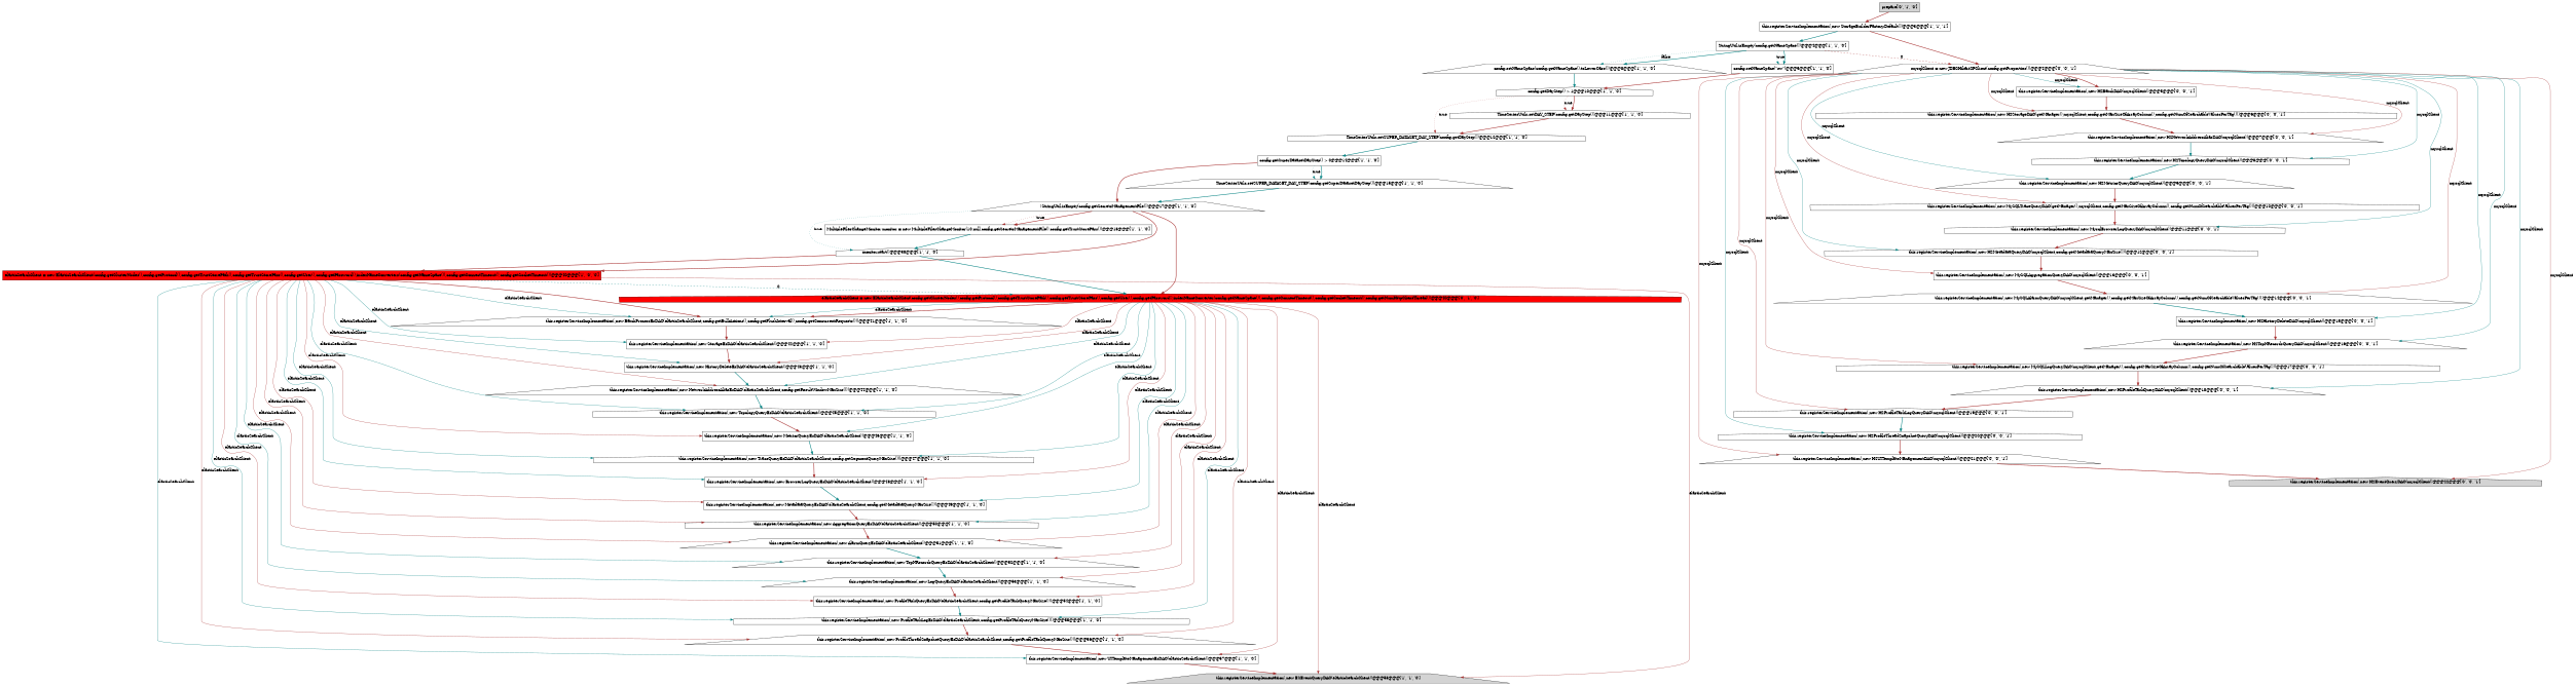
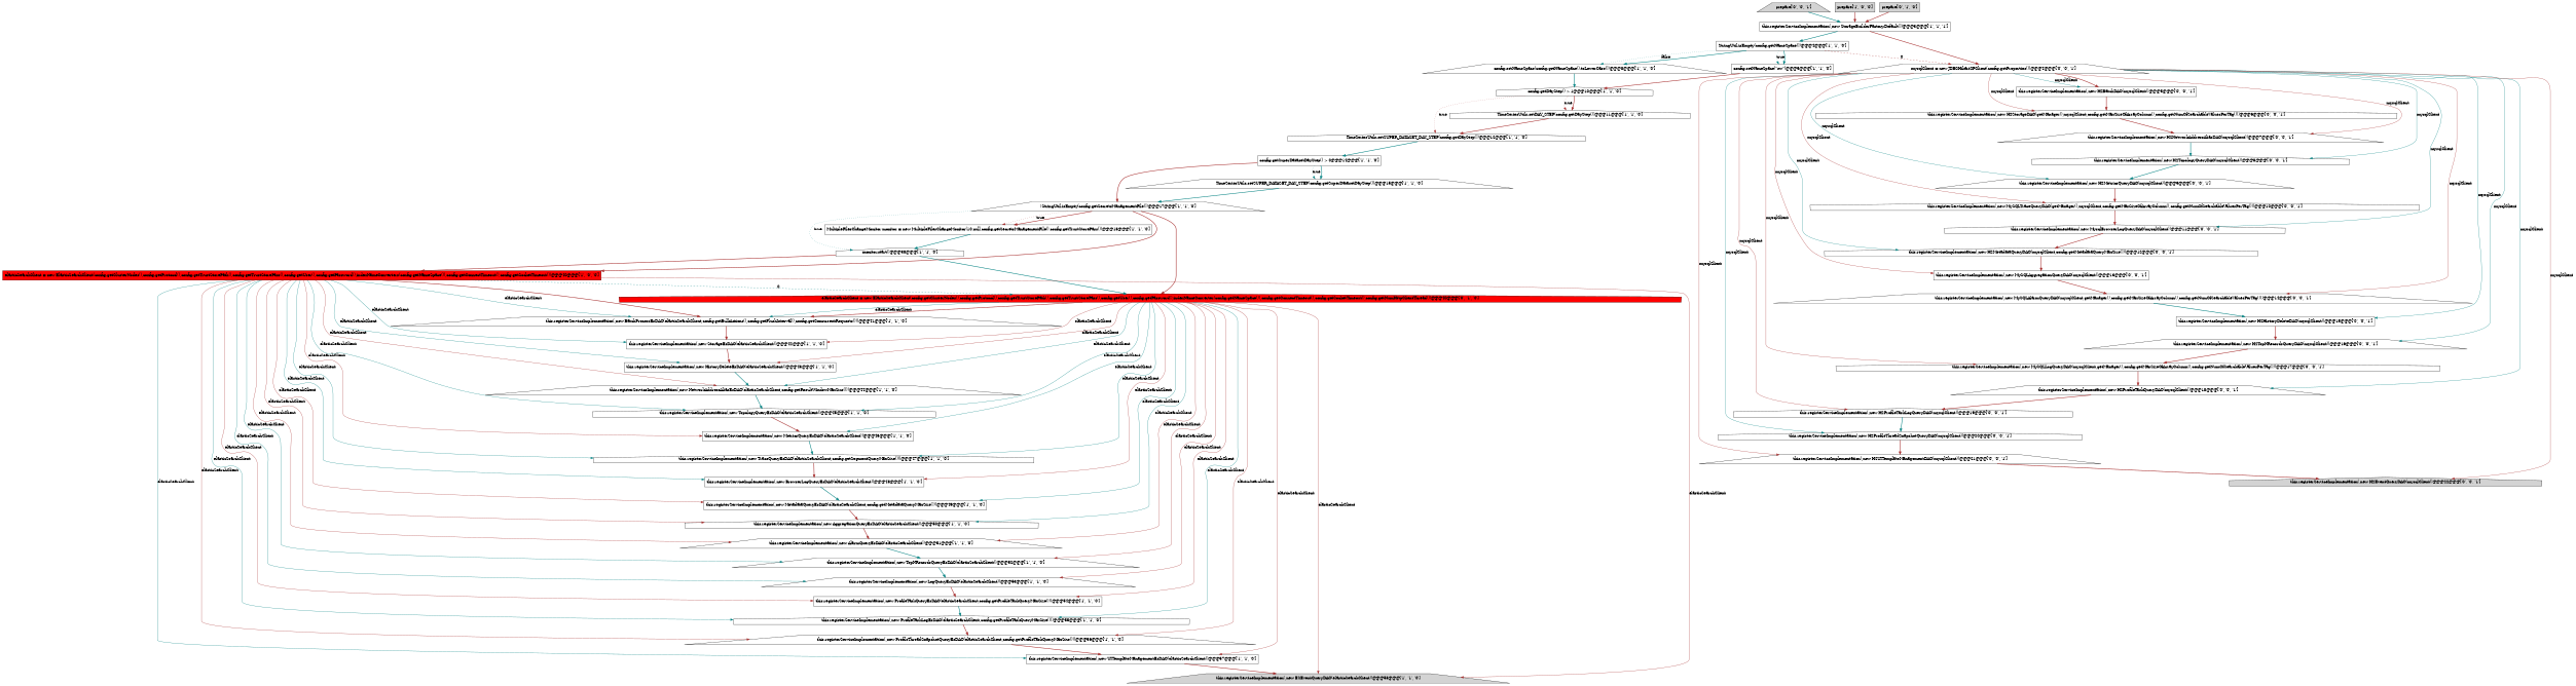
  digraph {
    node [fillcolor=white shape=trapezium style=filled]
    edge [color=brown style=bold]
    n1 [label="this.registerServiceImplementation(,new H2ProfileTaskQueryDAO(mysqlClient))@@@18@@@['0', '0', '1']"]
    n2 [label="this.registerServiceImplementation(,new H2ProfileTaskLogQueryDAO(mysqlClient))@@@19@@@['0', '0', '1']" shape=house]
    n3 [label="this.registerServiceImplementation(,new H2ProfileThreadSnapshotQueryDAO(mysqlClient))@@@20@@@['0', '0', '1']" shape=house]
    n4 [label="this.registerServiceImplementation(,new NetworkAddressAliasEsDAO(elasticSearchClient,config.getResultWindowMaxSize()))@@@44@@@['1', '1', '0']"]
    n5 [label="this.registerServiceImplementation(,new TopologyQueryEsDAO(elasticSearchClient))@@@45@@@['1', '1', '0']" shape=house]
    n6 [label="this.registerServiceImplementation(,new MetricsQueryEsDAO(elasticSearchClient))@@@46@@@['1', '1', '0']" shape=box]
+   n7 [fillcolor=lightgray label="prepare['0', '0', '1']"]
    n8 [label="this.registerServiceImplementation(,new StorageBuilderFactory.Default())@@@3@@@['1', '1', '1']" shape=box]
    n9 [label="mysqlClient = new JDBCHikariCPClient(config.getProperties())@@@4@@@['0', '0', '1']"]
    n10 [label="StringUtil.isEmpty(config.getNameSpace())@@@4@@@['1', '1', '0']" shape=box]
+   n11 [fillcolor=lightgray label="prepare['1', '0', '0']" shape=box]
    n12 [label="monitor.start()@@@38@@@['1', '1', '0']" shape=house]
    n13 [fillcolor=red label="elasticSearchClient = new ElasticSearchClient(config.getClusterNodes(),config.getProtocol(),config.getTrustStorePath(),config.getTrustStorePass(),config.getUser(),config.getPassword(),indexNameConverter(config.getNameSpace()),config.getConnectTimeout(),config.getSocketTimeout(),config.getNumHttpClientThread())@@@40@@@['0', '1', '0']" shape=house]
    n14 [fillcolor=red label="elasticSearchClient = new ElasticSearchClient(config.getClusterNodes(),config.getProtocol(),config.getTrustStorePath(),config.getTrustStorePass(),config.getUser(),config.getPassword(),indexNameConverters(config.getNameSpace()),config.getConnectTimeout(),config.getSocketTimeout())@@@40@@@['1', '0', '0']" shape=box]
    n15 [label="this.registerServiceImplementation(,new TopNRecordsQueryEsDAO(elasticSearchClient))@@@52@@@['1', '1', '0']"]
    n16 [label="this.registerServiceImplementation(,new LogQueryEsDAO(elasticSearchClient))@@@53@@@['1', '1', '0']"]
    n17 [label="this.registerServiceImplementation(,new TraceQueryEsDAO(elasticSearchClient,config.getSegmentQueryMaxSize()))@@@47@@@['1', '1', '0']" shape=house]
    n18 [label="this.registerServiceImplementation(,new UITemplateManagementEsDAO(elasticSearchClient))@@@57@@@['1', '1', '0']" shape=box]
    n19 [fillcolor=lightgray label="this.registerServiceImplementation(,new ESEventQueryDAO(elasticSearchClient))@@@58@@@['1', '1', '0']"]
    n20 [label="this.registerServiceImplementation(,new AggregationQueryEsDAO(elasticSearchClient))@@@50@@@['1', '1', '0']" shape=house]
    n21 [label="this.registerServiceImplementation(,new AlarmQueryEsDAO(elasticSearchClient))@@@51@@@['1', '1', '0']"]
    n22 [label="this.registerServiceImplementation(,new ProfileTaskLogEsDAO(elasticSearchClient,config.getProfileTaskQueryMaxSize()))@@@55@@@['1', '1', '0']" shape=house]
    n23 [label="this.registerServiceImplementation(,new ProfileThreadSnapshotQueryEsDAO(elasticSearchClient,config.getProfileTaskQueryMaxSize()))@@@56@@@['1', '1', '0']"]
    n24 [label="this.registerServiceImplementation(,new ProfileTaskQueryEsDAO(elasticSearchClient,config.getProfileTaskQueryMaxSize()))@@@54@@@['1', '1', '0']" shape=box]
    n25 [label="this.registerServiceImplementation(,new StorageEsDAO(elasticSearchClient))@@@42@@@['1', '1', '0']" shape=box]
    n26 [label="this.registerServiceImplementation(,new HistoryDeleteEsDAO(elasticSearchClient))@@@43@@@['1', '1', '0']" shape=box]
    n27 [label="this.registerServiceImplementation(,new BrowserLogQueryEsDAO(elasticSearchClient))@@@48@@@['1', '1', '0']" shape=box]
    n28 [label="this.registerServiceImplementation(,new MetadataQueryEsDAO(elasticSearchClient,config.getMetadataQueryMaxSize()))@@@49@@@['1', '1', '0']" shape=box]
    n29 [label="this.registerServiceImplementation(,new BatchProcessEsDAO(elasticSearchClient,config.getBulkActions(),config.getFlushInterval(),config.getConcurrentRequests()))@@@41@@@['1', '1', '0']"]
    n30 [label="this.registerServiceImplementation(,new H2BatchDAO(mysqlClient))@@@5@@@['0', '0', '1']" shape=box]
    n31 [label="this.registerServiceImplementation(,new H2StorageDAO(getManager(),mysqlClient,config.getMaxSizeOfArrayColumn(),config.getNumOfSearchableValuesPerTag()))@@@6@@@['0', '0', '1']" shape=house]
    n32 [label="this.registerServiceImplementation(,new H2NetworkAddressAliasDAO(mysqlClient))@@@7@@@['0', '0', '1']"]
    n33 [label="config.setNameSpace(config.getNameSpace().toLowerCase())@@@8@@@['1', '1', '0']"]
    n34 [label="config.getDayStep() > 1@@@10@@@['1', '1', '0']" shape=house]
    n35 [label="TimeSeriesUtils.setDAY_STEP(config.getDayStep())@@@11@@@['1', '1', '0']" shape=house]
    n36 [label="TimeSeriesUtils.setSUPER_DATASET_DAY_STEP(config.getDayStep())@@@12@@@['1', '1', '0']" shape=house]
    n37 [label="this.registerServiceImplementation(,new H2HistoryDeleteDAO(mysqlClient))@@@15@@@['0', '0', '1']" shape=box]
    n38 [label="this.registerServiceImplementation(,new H2TopNRecordsQueryDAO(mysqlClient))@@@16@@@['0', '0', '1']"]
    n39 [label="this.registerServiceImplementation(,new MySQLLogQueryDAO(mysqlClient,getManager(),config.getMaxSizeOfArrayColumn(),config.getNumOfSearchableValuesPerTag()))@@@17@@@['0', '0', '1']" shape=house]
    n40 [label="TimeSeriesUtils.setSUPER_DATASET_DAY_STEP(config.getSuperDatasetDayStep())@@@15@@@['1', '1', '0']"]
    n41 [label="!StringUtil.isEmpty(config.getSecretsManagementFile())@@@17@@@['1', '1', '0']"]
    n42 [label="MultipleFilesChangeMonitor monitor = new MultipleFilesChangeMonitor(10,null,config.getSecretsManagementFile(),config.getTrustStorePass())@@@18@@@['1', '1', '0']" shape=box]
    n43 [label="this.registerServiceImplementation(,new MysqlBrowserLogQueryDAO(mysqlClient))@@@11@@@['0', '0', '1']" shape=house]
    n44 [label="this.registerServiceImplementation(,new H2MetadataQueryDAO(mysqlClient,config.getMetadataQueryMaxSize()))@@@12@@@['0', '0', '1']" shape=house]
    n45 [label="this.registerServiceImplementation(,new MySQLAggregationQueryDAO(mysqlClient))@@@13@@@['0', '0', '1']" shape=box]
    n46 [label="this.registerServiceImplementation(,new MySQLTraceQueryDAO(getManager(),mysqlClient,config.getMaxSizeOfArrayColumn(),config.getNumOfSearchableValuesPerTag()))@@@10@@@['0', '0', '1']" shape=house]
    n47 [label="this.registerServiceImplementation(,new H2TopologyQueryDAO(mysqlClient))@@@8@@@['0', '0', '1']" shape=house]
    n48 [label="this.registerServiceImplementation(,new H2UITemplateManagementDAO(mysqlClient))@@@21@@@['0', '0', '1']"]
    n49 [label="this.registerServiceImplementation(,new MySQLAlarmQueryDAO(mysqlClient,getManager(),config.getMaxSizeOfArrayColumn(),config.getNumOfSearchableValuesPerTag()))@@@14@@@['0', '0', '1']"]
    n50 [label="this.registerServiceImplementation(,new H2MetricsQueryDAO(mysqlClient))@@@9@@@['0', '0', '1']"]
    n51 [fillcolor=lightgray label="this.registerServiceImplementation(,new H2EventQueryDAO(mysqlClient))@@@22@@@['0', '0', '1']" shape=house]
    n52 [label="config.getSuperDatasetDayStep() > 0@@@14@@@['1', '1', '0']" shape=box]
    n53 [fillcolor=lightgray label="prepare['0', '1', '0']" shape=box]
    n54 [label="config.setNameSpace(\"sw\")@@@5@@@['1', '1', '0']" shape=box]
    n1 -> n2
    n2 -> n3 [color=teal]
    n3 -> n48
    n4 -> n5 [color=teal]
    n5 -> n6
    n6 -> n17 [color=teal]
+   n7 -> n8 [color=teal]
    n8 -> n9
    n8 -> n10 [color=teal]
    n9 -> n1 [color=teal label=mysqlClient style=solid]
    n9 -> n2 [label=mysqlClient style=solid]
    n9 -> n3 [color=teal label=mysqlClient style=solid]
    n9 -> n30 [color=teal label=mysqlClient style=solid]
    n9 -> n30
    n9 -> n31 [label=mysqlClient style=solid]
    n9 -> n32 [label=mysqlClient style=solid]
    n9 -> n37 [color=teal label=mysqlClient style=solid]
    n9 -> n38 [color=teal label=mysqlClient style=solid]
    n9 -> n39 [label=mysqlClient style=solid]
    n9 -> n43 [color=teal label=mysqlClient style=solid]
    n9 -> n44 [color=teal label=mysqlClient style=solid]
    n9 -> n45 [label=mysqlClient style=solid]
    n9 -> n46 [label=mysqlClient style=solid]
    n9 -> n47 [color=teal label=mysqlClient style=solid]
    n9 -> n48 [label=mysqlClient style=solid]
    n9 -> n49 [label=mysqlClient style=solid]
    n9 -> n50 [color=teal label=mysqlClient style=solid]
    n9 -> n51 [label=mysqlClient style=solid]
    n10 -> n9 [label=0 style=dashed]
    n10 -> n33 [color=teal]
    n10 -> n33 [color=teal label=false style=dotted]
    n10 -> n54 [color=teal label=true style=dotted]
    n10 -> n54 [color=teal]
+   n11 -> n8
    n12 -> n13 [color=teal]
    n12 -> n14
    n13 -> n4 [color=teal label=elasticSearchClient style=solid]
    n13 -> n5 [color=teal label=elasticSearchClient style=solid]
    n13 -> n6 [color=teal label=elasticSearchClient style=solid]
    n13 -> n15 [label=elasticSearchClient style=solid]
    n13 -> n16 [label=elasticSearchClient style=solid]
    n13 -> n17 [color=teal label=elasticSearchClient style=solid]
    n13 -> n18 [label=elasticSearchClient style=solid]
    n13 -> n19 [label=elasticSearchClient style=solid]
    n13 -> n20 [color=teal label=elasticSearchClient style=solid]
    n13 -> n21 [label=elasticSearchClient style=solid]
    n13 -> n22 [color=teal label=elasticSearchClient style=solid]
    n13 -> n23 [label=elasticSearchClient style=solid]
    n13 -> n24 [label=elasticSearchClient style=solid]
    n13 -> n25 [label=elasticSearchClient style=solid]
    n13 -> n26 [label=elasticSearchClient style=solid]
    n13 -> n27 [label=elasticSearchClient style=solid]
    n13 -> n28 [color=teal label=elasticSearchClient style=solid]
    n13 -> n29
    n13 -> n29 [color=teal label=elasticSearchClient style=solid]
    n14 -> n4 [label=elasticSearchClient style=solid]
    n14 -> n5 [color=teal label=elasticSearchClient style=solid]
    n14 -> n6 [label=elasticSearchClient style=solid]
    n14 -> n13 [color=teal label=0 style=dashed]
    n14 -> n15 [color=teal label=elasticSearchClient style=solid]
    n14 -> n16 [color=teal label=elasticSearchClient style=solid]
    n14 -> n17 [color=teal label=elasticSearchClient style=solid]
    n14 -> n18 [color=teal label=elasticSearchClient style=solid]
    n14 -> n19 [label=elasticSearchClient style=solid]
    n14 -> n20 [label=elasticSearchClient style=solid]
    n14 -> n21 [label=elasticSearchClient style=solid]
    n14 -> n22 [color=teal label=elasticSearchClient style=solid]
    n14 -> n23 [label=elasticSearchClient style=solid]
    n14 -> n24 [label=elasticSearchClient style=solid]
    n14 -> n25 [color=teal label=elasticSearchClient style=solid]
    n14 -> n26 [color=teal label=elasticSearchClient style=solid]
    n14 -> n27 [color=teal label=elasticSearchClient style=solid]
    n14 -> n28 [label=elasticSearchClient style=solid]
    n14 -> n29 [color=teal label=elasticSearchClient style=solid]
    n14 -> n29
    n15 -> n16 [color=teal]
    n16 -> n24
    n17 -> n27
    n18 -> n19
    n20 -> n21
    n21 -> n15 [color=teal]
    n22 -> n23
    n23 -> n18
    n24 -> n22 [color=teal]
    n25 -> n26
    n26 -> n4 [color=teal]
    n27 -> n28 [color=teal]
    n28 -> n20
    n29 -> n25
    n30 -> n31
    n31 -> n32
    n32 -> n47 [color=teal]
    n33 -> n34 [color=teal]
    n34 -> n35
    n34 -> n35 [label=true style=dotted]
    n34 -> n36 [label=true style=dotted]
    n35 -> n36
    n36 -> n52 [color=teal]
    n37 -> n38
    n38 -> n39
    n39 -> n1
    n40 -> n41 [color=teal]
    n41 -> n12 [color=teal label=true style=dotted]
    n41 -> n13
    n41 -> n14
    n41 -> n42
    n41 -> n42 [label=true style=dotted]
    n42 -> n12 [color=teal]
    n43 -> n44
    n44 -> n45
    n45 -> n49
    n46 -> n43
    n47 -> n50 [color=teal]
    n48 -> n51
    n49 -> n37 [color=teal]
    n50 -> n46
    n52 -> n40 [color=teal]
    n52 -> n40 [color=teal label=true style=dotted]
    n52 -> n41
    n53 -> n8
    n54 -> n34
  }
